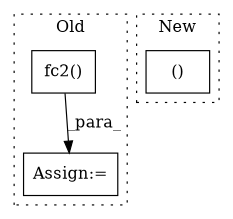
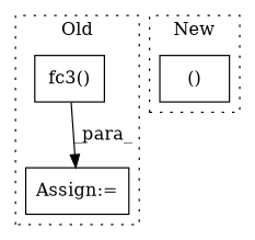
  digraph {
    node [shape=box]
-   n1 [a=75 l="9,1" label="fc2()" s="1052,1062"]
+   n1 [a=75 l="9,1" label="fc3()" s="1052,1062"]
    n2 [a=68 l=3 label="Assign:=" s=1585]
    n3 [a=54 l=22 label="()" s=1767]
    subgraph cluster_1 {
      label=Old
      style=dotted
      n1
      n2
    }
    subgraph cluster_2 {
      label=New
      style=dotted
      n3
    }
    n1 -> n2 [label=_para_]
  }
